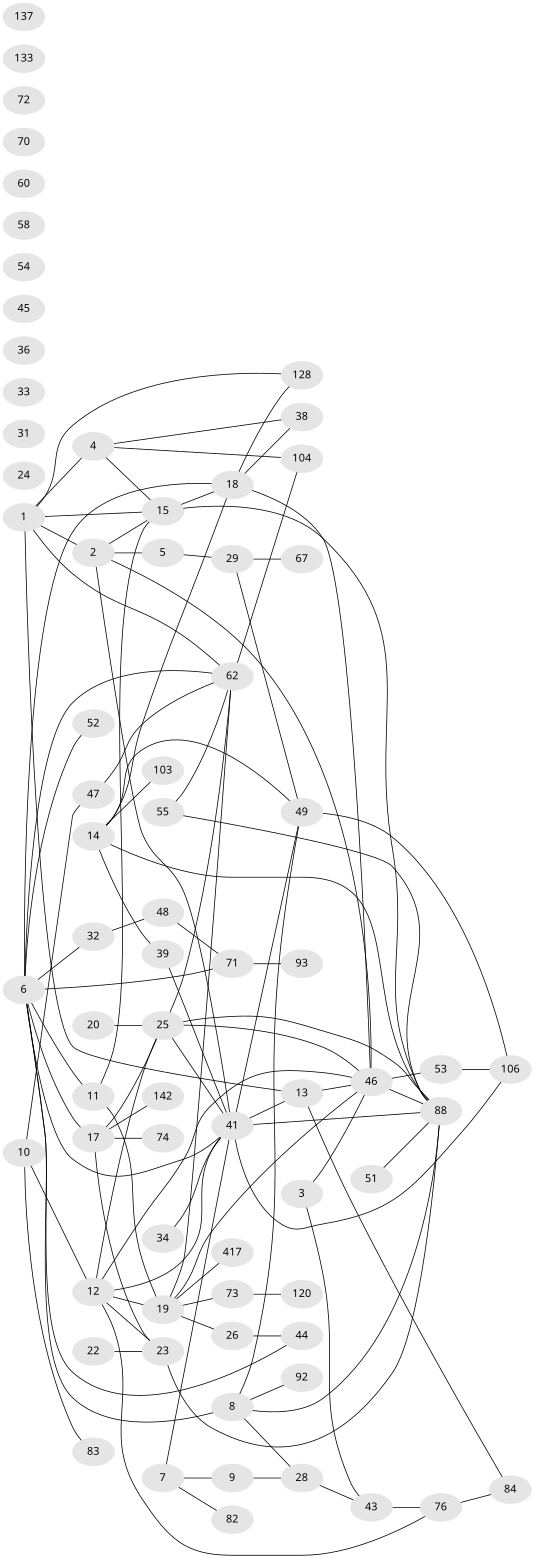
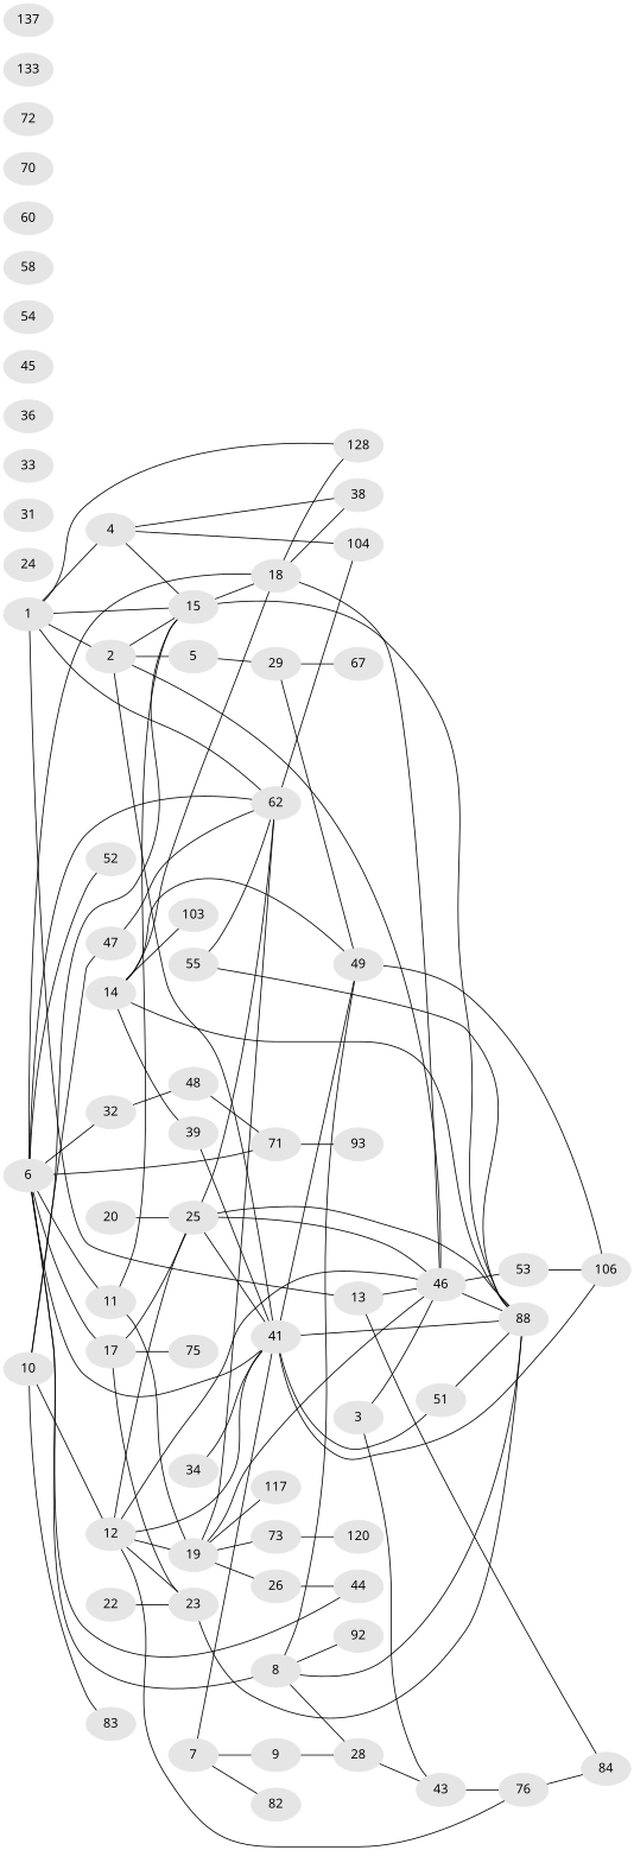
  graph {
    fontname="Noto Sans"
    rankdir=LR
    node [color=gray90 fontname="Noto Sans" style=filled]
    edge [fontname="Noto Sans"]
    1 [super="+59+102"]
    2 [super="+64"]
    4 [super="+127"]
    13 [super="+98"]
    15 [super="+50+21+78"]
    62 [super="+121"]
    128
    5 [super="+96"]
    41 [super="+144+80"]
    46 [super="+56"]
    38 [super="+108"]
    104
    84
    18 [super="+61+119+122+57"]
    88 [super="+113+94"]
    29 [super="+75"]
    49 [super="+63"]
    51
    106
    53
    3 [super="+79"]
    43 [super="+134"]
    76
    67
    6 [super="+27+130+99+115"]
    8 [super="+129+40"]
    11 [super="+81+90"]
    17 [super="+77"]
    32
    44 [super="+111"]
    52
    71 [super="+110+97"]
    28 [super="+109"]
    92
    19 [super="+143+37+95+68"]
    23 [super="+101"]
    25 [super="+69+65"]
-   74 [super="+141"]
-   142
+   74 [super="+141" label=75]
    48 [super="+85"]
    93
    9 [super="+118"]
    7
    82
    10 [super="+16+86"]
    12 [super="+89+91"]
    47
    83
    26 [super="+112"]
    73
-   117 [label=417]
+   117
    14 [super="+30"]
    39 [super="+100"]
    103 [super="+105"]
    120
    20 [super="+132"]
    22
    24
    31
    33
    34
    36
    45
    54
    55
    58 [super="+66"]
    60
    70
    72
    133
    137
    1 -- 2
    1 -- 4
    1 -- 13
    1 -- 15
    1 -- 62
    1 -- 128
    2 -- 15
    2 -- 5
    2 -- 41
    2 -- 46
    4 -- 15
    4 -- 38
    4 -- 104
    13 -- 46
    13 -- 84
    15 -- 18
    15 -- 88
    62 -- 104
    5 -- 29
    41 -- 88
    41 -- 49
-   41 -- 13
+   41 -- 51
    41 -- 106
    46 -- 88
    46 -- 53
    18 -- 128
    18 -- 46
    18 -- 38
    29 -- 49
    29 -- 67
    49 -- 106
    51 -- 88
    53 -- 106
    3 -- 46 [weight=2]
    3 -- 43
    43 -- 76
    76 -- 84
    6 -- 62
    6 -- 41
    6 -- 18
    6 -- 8
    6 -- 11
    6 -- 17
    6 -- 32
    6 -- 44
    6 -- 52
    6 -- 71 [weight=2]
    8 -- 88
    8 -- 49 [weight=2]
    8 -- 28
    8 -- 92
    11 -- 15
    11 -- 19
    17 -- 23
    17 -- 25
    17 -- 74
-   17 -- 142
    32 -- 48
    71 -- 93
    28 -- 43
    19 -- 62
    19 -- 46
    19 -- 26 [weight=2]
    19 -- 73
    19 -- 117
    23 -- 88
    25 -- 62
    25 -- 41
    25 -- 46
    25 -- 88
    48 -- 71
    9 -- 28
    7 -- 41
    7 -- 9
    7 -- 82
+   10 -- 15
    10 -- 12
    10 -- 47
    10 -- 83
    12 -- 41
    12 -- 46
    12 -- 76
    12 -- 19 [weight=2]
    12 -- 23
    12 -- 25
    47 -- 62
    26 -- 44
    73 -- 120
    14 -- 18
    14 -- 88
    14 -- 49
    14 -- 39
    14 -- 103
    39 -- 41
    20 -- 25
    22 -- 23
    34 -- 41
    55 -- 62
    55 -- 88
  }
